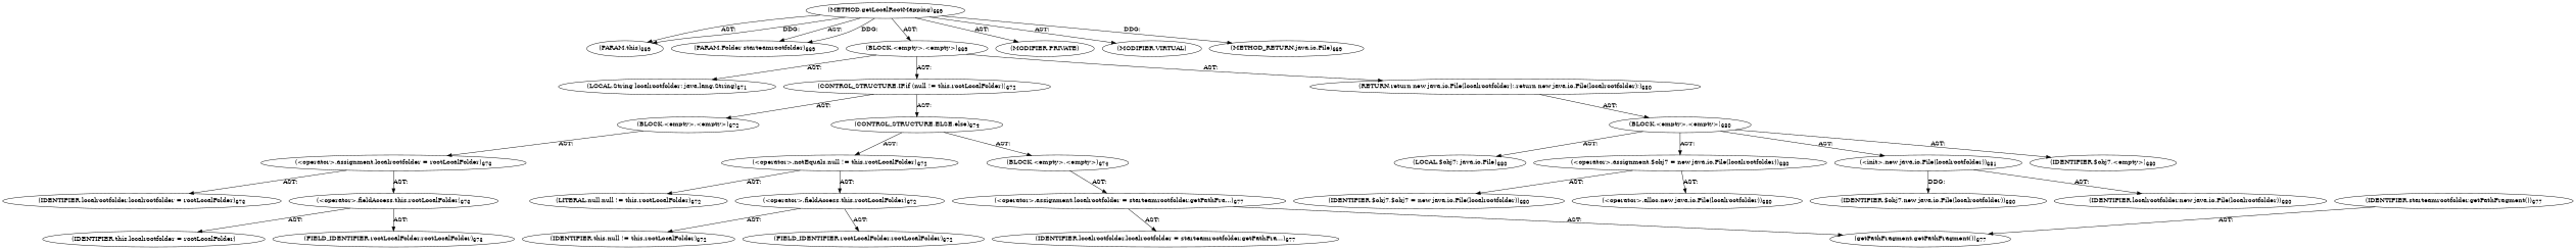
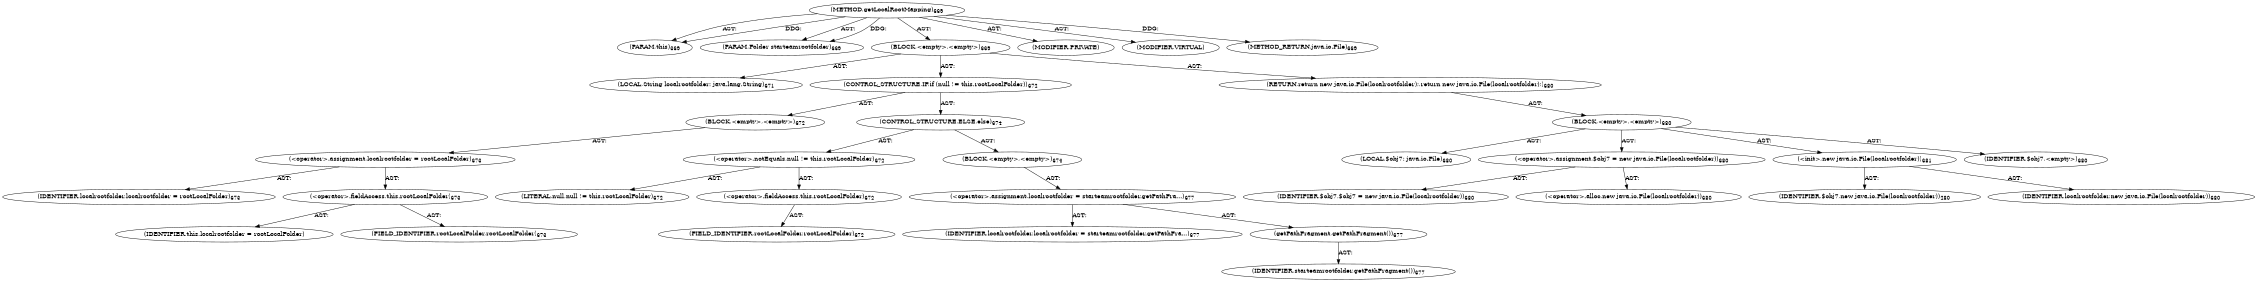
  digraph {
    n1 [label=<(METHOD,getLocalRootMapping)<SUB>669</SUB>>]
    n2 [label=<(PARAM,this)<SUB>369</SUB>>]
    n3 [label=<(PARAM,Folder starteamrootfolder)<SUB>669</SUB>>]
    n4 [label=<(BLOCK,&lt;empty&gt;,&lt;empty&gt;)<SUB>669</SUB>>]
    n5 [label=<(MODIFIER,PRIVATE)>]
    n6 [label=<(MODIFIER,VIRTUAL)>]
    n7 [label=<(METHOD_RETURN,java.io.File)<SUB>669</SUB>>]
    n8 [label=<(LOCAL,String localrootfolder: java.lang.String)<SUB>671</SUB>>]
    n9 [label=<(CONTROL_STRUCTURE,IF,if (null != this.rootLocalFolder))<SUB>672</SUB>>]
    n10 [label=<(RETURN,return new java.io.File(localrootfolder);,return new java.io.File(localrootfolder);)<SUB>680</SUB>>]
    n11 [label=<(BLOCK,&lt;empty&gt;,&lt;empty&gt;)<SUB>672</SUB>>]
    n12 [label=<(CONTROL_STRUCTURE,ELSE,else)<SUB>674</SUB>>]
    n13 [label=<(BLOCK,&lt;empty&gt;,&lt;empty&gt;)<SUB>680</SUB>>]
    n14 [label=<(&lt;operator&gt;.notEquals,null != this.rootLocalFolder)<SUB>672</SUB>>]
    n15 [label=<(LITERAL,null,null != this.rootLocalFolder)<SUB>672</SUB>>]
    n16 [label=<(&lt;operator&gt;.fieldAccess,this.rootLocalFolder)<SUB>672</SUB>>]
    n17 [label=<(&lt;operator&gt;.assignment,localrootfolder = rootLocalFolder)<SUB>673</SUB>>]
    n18 [label=<(BLOCK,&lt;empty&gt;,&lt;empty&gt;)<SUB>674</SUB>>]
-   n19 [label=<(IDENTIFIER,this,null != this.rootLocalFolder)<SUB>672</SUB>>]
    n20 [label=<(FIELD_IDENTIFIER,rootLocalFolder,rootLocalFolder)<SUB>672</SUB>>]
    n21 [label=<(IDENTIFIER,localrootfolder,localrootfolder = rootLocalFolder)<SUB>673</SUB>>]
    n22 [label=<(&lt;operator&gt;.fieldAccess,this.rootLocalFolder)<SUB>673</SUB>>]
    n23 [label=<(IDENTIFIER,this,localrootfolder = rootLocalFolder)>]
    n24 [label=<(FIELD_IDENTIFIER,rootLocalFolder,rootLocalFolder)<SUB>673</SUB>>]
    n25 [label=<(&lt;operator&gt;.assignment,localrootfolder = starteamrootfolder.getPathFra...)<SUB>677</SUB>>]
    n26 [label=<(IDENTIFIER,localrootfolder,localrootfolder = starteamrootfolder.getPathFra...)<SUB>677</SUB>>]
    n27 [label=<(getPathFragment,getPathFragment())<SUB>677</SUB>>]
    n28 [label=<(IDENTIFIER,starteamrootfolder,getPathFragment())<SUB>677</SUB>>]
    n29 [label=<(LOCAL,$obj7: java.io.File)<SUB>680</SUB>>]
    n30 [label=<(&lt;operator&gt;.assignment,$obj7 = new java.io.File(localrootfolder))<SUB>680</SUB>>]
    n31 [label=<(&lt;init&gt;,new java.io.File(localrootfolder))<SUB>681</SUB>>]
    n32 [label=<(IDENTIFIER,$obj7,&lt;empty&gt;)<SUB>680</SUB>>]
    n33 [label=<(IDENTIFIER,$obj7,$obj7 = new java.io.File(localrootfolder))<SUB>680</SUB>>]
    n34 [label=<(&lt;operator&gt;.alloc,new java.io.File(localrootfolder))<SUB>680</SUB>>]
-   n35 [label=<(IDENTIFIER,$obj7,new java.io.File(localrootfolder))<SUB>680</SUB>>]
+   n35 [label=<(IDENTIFIER,$obj7,new java.io.File(localrootfolder))<SUB>280</SUB>>]
    n36 [label=<(IDENTIFIER,localrootfolder,new java.io.File(localrootfolder))<SUB>680</SUB>>]
    n1 -> n2 [label="AST: "]
    n1 -> n2 [label="DDG: "]
    n1 -> n3 [label="AST: "]
    n1 -> n3 [label="DDG: "]
    n1 -> n4 [label="AST: "]
    n1 -> n5 [label="AST: "]
    n1 -> n6 [label="AST: "]
    n1 -> n7 [label="DDG: "]
    n4 -> n8 [label="AST: "]
    n4 -> n9 [label="AST: "]
    n4 -> n10 [label="AST: "]
    n9 -> n11 [label="AST: "]
    n9 -> n12 [label="AST: "]
    n10 -> n13 [label="AST: "]
    n11 -> n17 [label="AST: "]
    n12 -> n14 [label="AST: "]
    n12 -> n18 [label="AST: "]
    n13 -> n29 [label="AST: "]
    n13 -> n30 [label="AST: "]
    n13 -> n31 [label="AST: "]
    n13 -> n32 [label="AST: "]
    n14 -> n15 [label="AST: "]
    n14 -> n16 [label="AST: "]
-   n16 -> n19 [label="AST: "]
    n16 -> n20 [label="AST: "]
    n17 -> n21 [label="AST: "]
    n17 -> n22 [label="AST: "]
    n18 -> n25 [label="AST: "]
    n22 -> n23 [label="AST: "]
    n22 -> n24 [label="AST: "]
    n25 -> n26 [label="AST: "]
    n25 -> n27 [label="AST: "]
-   n28 -> n27 [label="AST: "]
+   n27 -> n28 [label="AST: "]
    n30 -> n33 [label="AST: "]
    n30 -> n34 [label="AST: "]
-   n31 -> n35 [label="DDG: "]
+   n31 -> n35 [label="AST: "]
    n31 -> n36 [label="AST: "]
  }
